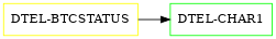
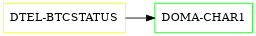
  digraph {
    rankdir=LR
    node [shape=box]
    "DTEL-BTCSTATUS" [color=yellow]
-   "DOMA-CHAR1" [color=green label="DTEL-CHAR1"]
+   "DOMA-CHAR1" [color=green]
    "DTEL-BTCSTATUS" -> "DOMA-CHAR1"
  }
